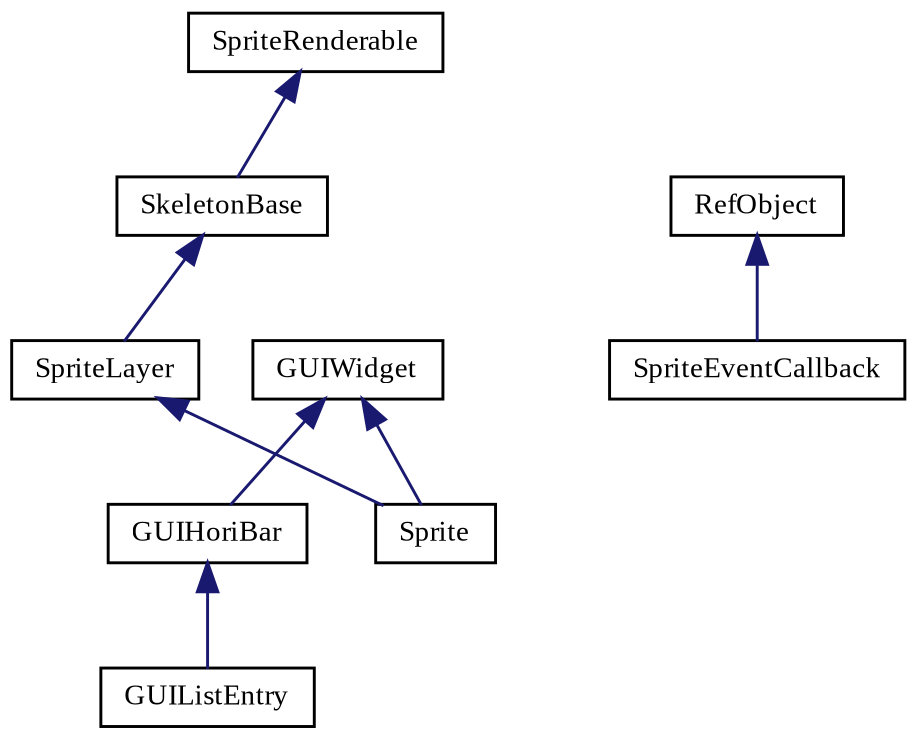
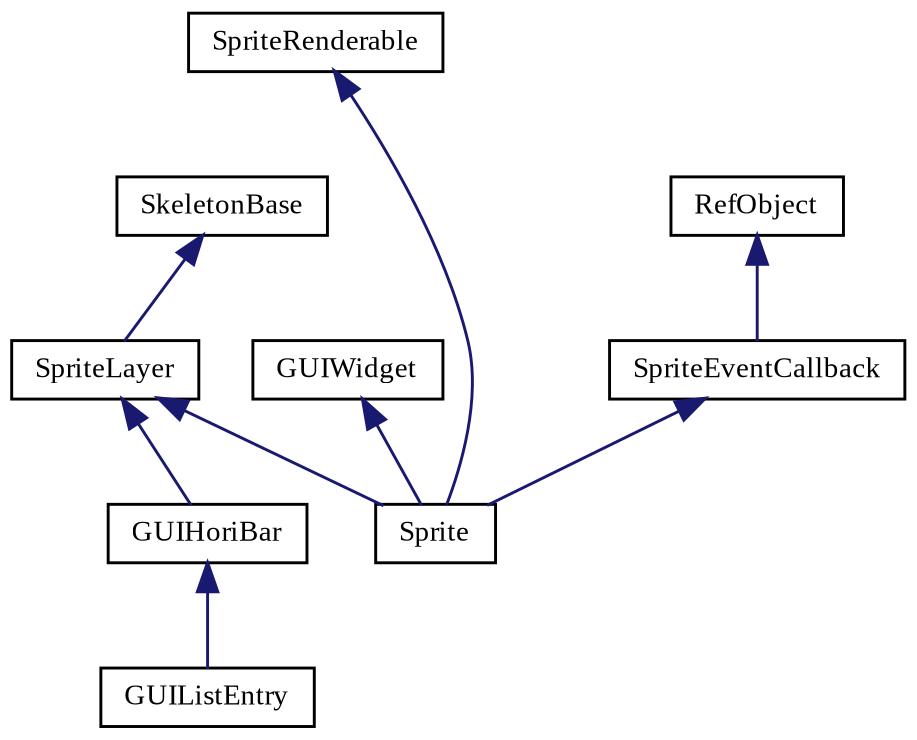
  digraph {
    fontname="Liberation Serif"
    node [color=black fillcolor=white fontname="Liberation Serif" fontsize=10 shape=record style=filled]
    edge [color=midnightblue dir=back fontname="Liberation Serif" fontsize=10 labelfontname=Helvetica labelfontsize=10 style=solid]
    n1 [height=0.2 label=GUIListEntry width=0.4]
    n2 [height=0.2 label=GUIHoriBar width=0.4]
    n3 [height=0.2 label=GUIWidget width=0.4]
    n4 [height=0.2 label=Sprite width=0.4]
    n5 [height=0.2 label=SpriteLayer width=0.4]
    n6 [height=0.2 label=SkeletonBase width=0.4]
    n7 [height=0.2 label=RefObject width=0.4]
    n8 [height=0.2 label=SpriteEventCallback width=0.4]
    n9 [height=0.2 label=SpriteRenderable width=0.4]
    n2 -> n1
-   n3 -> n2
+   n5 -> n2
    n3 -> n4
    n5 -> n4
    n6 -> n5
    n7 -> n8
-   n9 -> n6
+   n8 -> n4
+   n9 -> n4
  }
